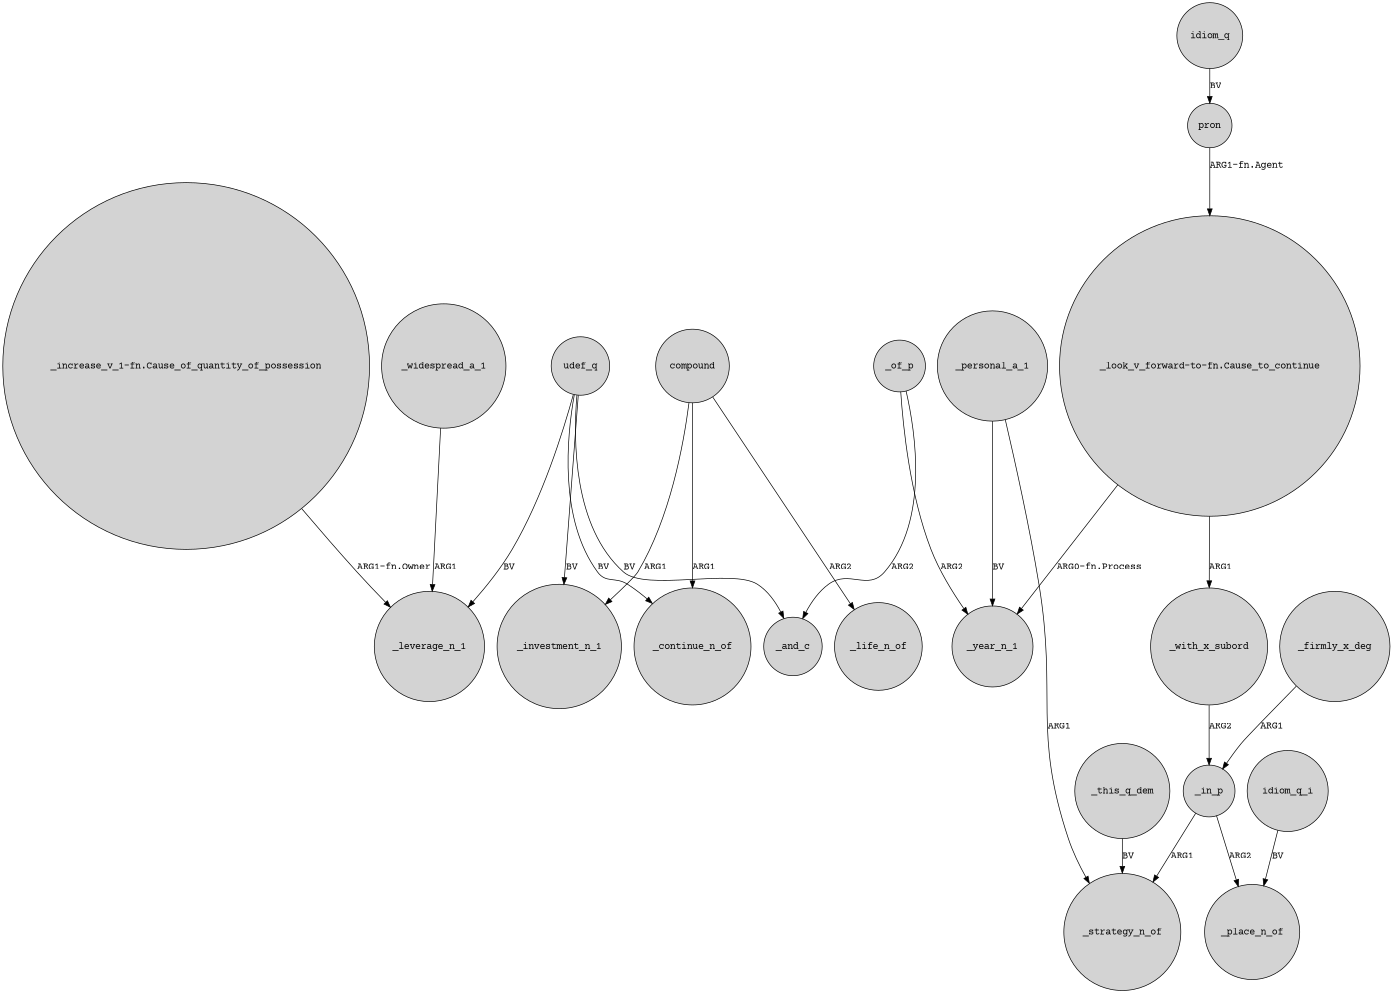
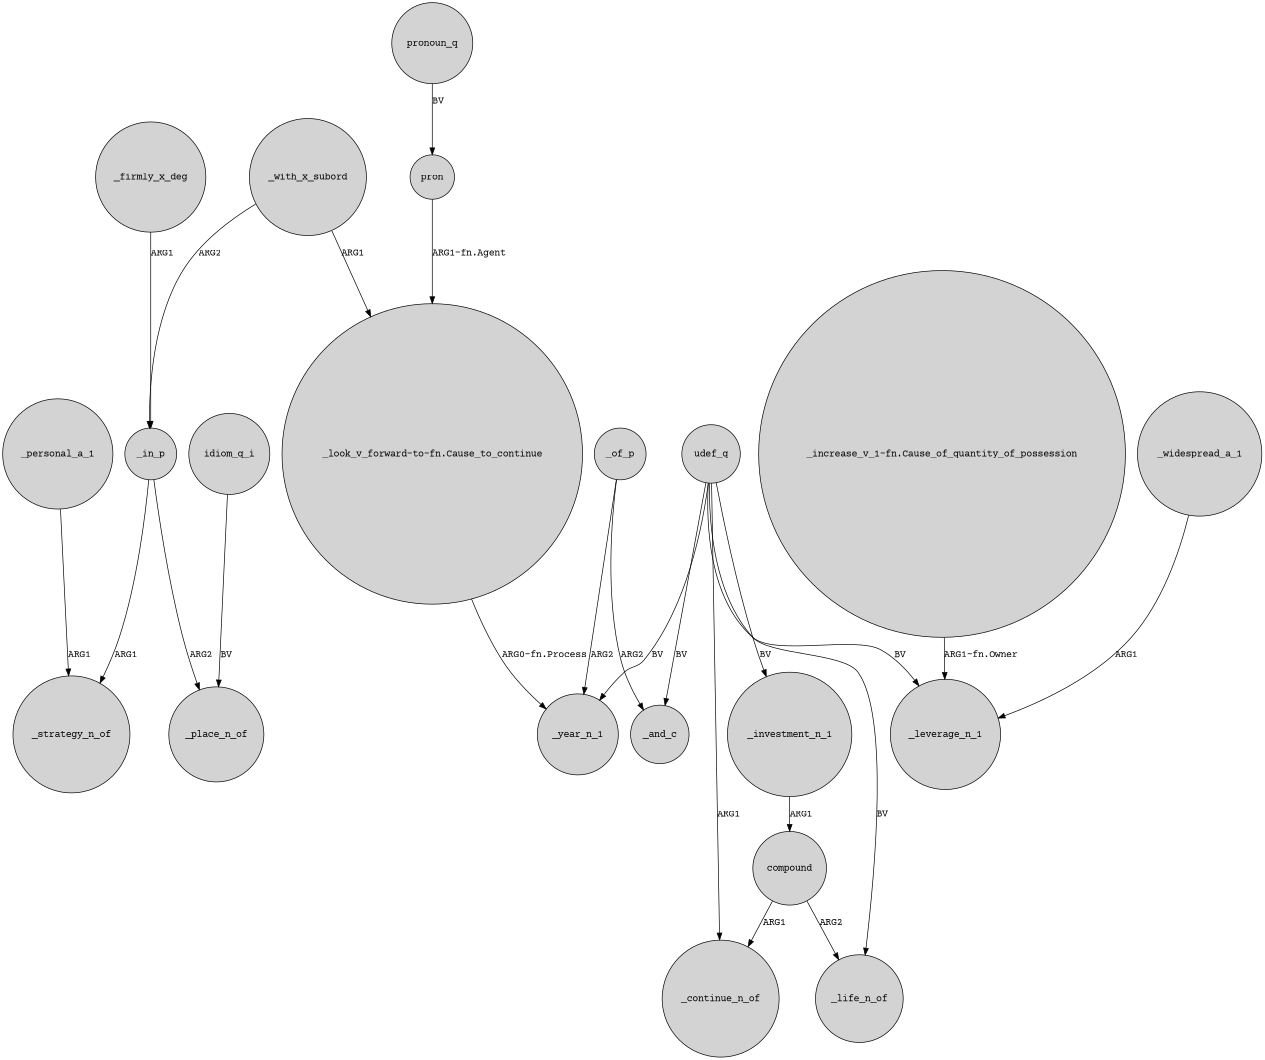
  digraph {
    fontname="Courier Prime"
    node [fontname="Courier Prime" shape=circle style=filled]
    edge [fontname="Courier Prime"]
    _of_p
    _and_c
    _year_n_1
    "_look_v_forward-to-fn.Cause_to_continue"
    pron
    n6 [label="_increase_v_1-fn.Cause_of_quantity_of_possession"]
    _leverage_n_1
    compound
    _investment_n_1
    _life_n_of
    n11 [label=_continue_n_of]
    _personal_a_1
    _strategy_n_of
    udef_q
    _widespread_a_1
-   pronoun_q [label=idiom_q]
+   pronoun_q
    _with_x_subord
    _in_p
    _place_n_of
-   _this_q_dem
    idiom_q_i
    _firmly_x_deg
    _of_p -> _and_c [label=ARG2]
    _of_p -> _year_n_1 [label=ARG2]
    "_look_v_forward-to-fn.Cause_to_continue" -> _year_n_1 [label="ARG0-fn.Process"]
    pron -> "_look_v_forward-to-fn.Cause_to_continue" [label="ARG1-fn.Agent"]
    n6 -> _leverage_n_1 [label="ARG1-fn.Owner"]
-   compound -> _investment_n_1 [label=ARG1]
+   _investment_n_1 -> compound [label=ARG1]
    compound -> _life_n_of [label=ARG2]
    compound -> n11 [label=ARG1]
    _personal_a_1 -> _strategy_n_of [label=ARG1]
    udef_q -> _and_c [label=BV]
-   _personal_a_1 -> _year_n_1 [label=BV]
+   udef_q -> _year_n_1 [label=BV]
    udef_q -> _leverage_n_1 [label=BV]
    udef_q -> _investment_n_1 [label=BV]
-   udef_q -> n11 [label=BV]
+   udef_q -> _life_n_of [label=BV]
+   udef_q -> n11 [label=ARG1]
    _widespread_a_1 -> _leverage_n_1 [label=ARG1]
    pronoun_q -> pron [label=BV]
-   "_look_v_forward-to-fn.Cause_to_continue" -> _with_x_subord [label=ARG1]
+   _with_x_subord -> "_look_v_forward-to-fn.Cause_to_continue" [label=ARG1]
    _with_x_subord -> _in_p [label=ARG2]
    _in_p -> _strategy_n_of [label=ARG1]
    _in_p -> _place_n_of [label=ARG2]
-   _this_q_dem -> _strategy_n_of [label=BV]
    idiom_q_i -> _place_n_of [label=BV]
    _firmly_x_deg -> _in_p [label=ARG1]
  }
